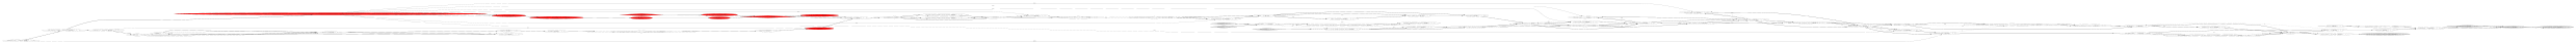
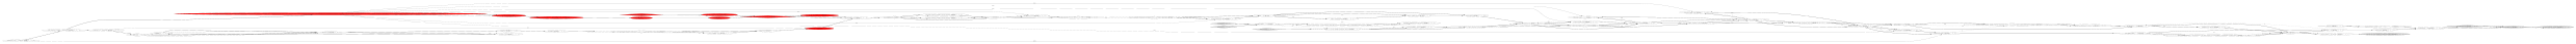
  digraph {
    fontname="IBM Plex Mono"
    rankdir=LR
    node [fillcolor=white fontname="IBM Plex Mono" shape=ellipse style=filled]
    edge [fontname="IBM Plex Mono" style=bold]
    n1 [label="getObjectName() != null@@@18@@@['0', '0', '1']" shape=diamond]
    n2 [label="namingResources != null@@@22@@@['0', '0', '1']" shape=diamond]
    n3 [label="broadcaster.sendNotification(notification)@@@20@@@['0', '0', '1']"]
    n4 [label="Notification notification = new Notification(\"j2ee.object.deleted\",this.getObjectName(),sequenceNumber.getAndIncrement())@@@19@@@['0', '0', '1']"]
    n5 [label="namingResources.destroy()@@@23@@@['0', '0', '1']"]
    n6 [label="instanceListenersLock@@@25@@@['1', '1', '1']" shape=diamond]
    n7 [label="context.clearAttributes()@@@66@@@['1', '0', '0']"]
    n8 [label="context.clearAttributes()@@@37@@@['0', '1', '0']"]
    n9 [label="resourcesStop()@@@38@@@['1', '1', '0']"]
    n10 [label="((Lifecycle)realm).destroy()@@@7@@@['1', '1', '1']"]
    n11 [label="context = null@@@59@@@['1', '1', '0']"]
    n12 [label="instanceListeners = new String((((@@@26@@@['0', '0', '1']"]
    n13 [label="((Lifecycle)logger).destroy()@@@13@@@['1', '1', '1']"]
    n14 [label="((Lifecycle)loader).destroy()@@@16@@@['1', '1', '1']"]
    n15 [label="((Lifecycle)logger).stop()@@@46@@@['1', '1', '0']"]
    n16 [label="(loader != null) && (loader instanceof Lifecycle)@@@15@@@['0', '0', '1']" shape=diamond]
    n17 [label="((Lifecycle)loader).stop()@@@49@@@['1', '1', '0']"]
    n18 [label="{unbindThread(oldCCL)}@@@52@@@['1', '1', '0']"]
    n19 [label="((Lifecycle)cluster).stop()@@@43@@@['1', '1', '0']"]
    n20 [label="((Lifecycle)cluster).destroy()@@@10@@@['1', '1', '1']"]
    n21 [label="(logger != null) && (logger instanceof Lifecycle)@@@12@@@['0', '0', '1']" shape=diamond]
    n22 [label="this.getObjectName() != null@@@55@@@['1', '1', '0']" shape=diamond]
    n23 [label="ClassLoader old = bindThread()@@@11@@@['0', '1', '0']"]
    n24 [label="int i = 0@@@13@@@['0', '1', '0']"]
    n25 [fillcolor=red label="{unbindThread(old)}@@@25@@@['0', '1', '0']"]
    n26 [label="i++@@@15@@@['0', '1', '0']"]
    n27 [label="i < children.length@@@14@@@['0', '1', '0']" shape=diamond]
    n28 [label="setCharsetMapper(null)@@@28@@@['1', '1', '0']"]
    n29 [label="manager != null && manager instanceof Lifecycle && ((Lifecycle)manager).getState().isAvailable()@@@20@@@['0', '1', '0']" shape=diamond]
+   n30 [label="((Lifecycle)manager).stop()@@@21@@@['0', '1', '0']"]
    n31 [label="listenerStop()@@@23@@@['0', '1', '0']"]
    n32 [label="ClassLoader oldCCL = bindThread()@@@8@@@['1', '1', '0']"]
    n33 [label="final Container(( children = findChildren()@@@10@@@['1', '1', '0']"]
    n34 [fillcolor=red label="RunnableWithLifecycleException stop = new RunnableWithLifecycleException(){@Override public void run(){ClassLoader old = bindThread()try {for (int i = 0 i < children.length i++){try {children(i(.stop()}catch (LifecycleException e) }filterStop()threadStop()if (manager != null && manager instanceof Lifecycle && ((Lifecycle)manager).getState().isAvailable()) {try {((Lifecycle)manager).stop()}catch (LifecycleException e) }listenerStop()}{unbindThread(old)}}}@@@11@@@['1', '0', '0']"]
    n35 [label="log.isDebugEnabled()@@@29@@@['1', '1', '0']" shape=diamond]
    n36 [label="log.debug(\"Processing standard container shutdown\")@@@58@@@['1', '0', '0']"]
    n37 [label="log.debug(\"Processing standard container shutdown\")@@@29@@@['0', '1', '0']"]
    n38 [label="namingResources != null@@@30@@@['1', '1', '0']" shape=diamond]
    n39 [fillcolor=red label="t.start()@@@47@@@['1', '0', '0']"]
    n40 [fillcolor=red label="t.join()@@@49@@@['1', '0', '0']"]
    n41 [fillcolor=red label="stop.getLifecycleException() != null@@@54@@@['1', '0', '0']" shape=diamond]
    n42 [fillcolor=red label="Thread t = new Thread(stop)@@@45@@@['1', '0', '0']"]
    n43 [fillcolor=red label="t.setName(\"stop children - \" + getObjectName().toString())@@@46@@@['1', '0', '0']"]
    n44 [label="context != null@@@37@@@['1', '1', '0']" shape=diamond]
    n45 [fillcolor=lightgray label="destroyInternal['0', '0', '1']" shape=diamond]
    n46 [label="(manager != null) && (manager instanceof Lifecycle)@@@3@@@['0', '0', '1']" shape=diamond]
    n47 [label="(realm != null) && (realm instanceof Lifecycle)@@@6@@@['0', '0', '1']" shape=diamond]
    n48 [label="((Lifecycle)manager).destroy()@@@4@@@['0', '0', '1']"]
    n49 [label="(cluster != null) && (cluster instanceof Lifecycle)@@@9@@@['0', '0', '1']" shape=diamond]
    n50 [label="((Lifecycle)realm).stop()@@@40@@@['1', '1', '0']"]
    n51 [fillcolor=lightgray label="stopInternal['0', '1', '0']" shape=diamond]
    n52 [label="this.getObjectName() != null@@@3@@@['1', '1', '0']" shape=diamond]
    n53 [label="broadcaster.sendNotification(notification)@@@5@@@['1', '1', '0']"]
    n54 [label="Notification notification = new Notification(\"j2ee.state.stopping\",this.getObjectName(),sequenceNumber.getAndIncrement())@@@4@@@['1', '1', '0']"]
    n55 [label="((Lifecycle)pipeline).stop()@@@35@@@['1', '1', '0']"]
    n56 [label="namingResources.stop()@@@31@@@['1', '1', '0']"]
    n57 [label="children(i(.stop()@@@16@@@['0', '1', '0']"]
    n58 [label="fireLifecycleEvent(Lifecycle.CONFIGURE_STOP_EVENT,null)@@@33@@@['1', '1', '0']"]
    n59 [fillcolor=lightgray label="super.edu.fdu.CPPDG.tinypdg.pe.ExpressionInfo@549942@@@28@@@['0', '0', '1']"]
    n60 [label="filterStop()@@@18@@@['0', '1', '0']"]
    n61 [label="threadStop()@@@19@@@['0', '1', '0']"]
    n62 [label="resetContext()@@@61@@@['1', '1', '0']"]
    n63 [label="instanceManager = null@@@66@@@['1', '1', '0']"]
    n64 [fillcolor=lightgray label="log.isDebugEnabled()@@@96@@@['1', '0', '0']" shape=diamond]
    n65 [fillcolor=lightgray label="log.isDebugEnabled()@@@67@@@['1', '1', '0']" shape=diamond]
    n66 [fillcolor=red label="throw new LifecycleException(e)@@@52@@@['1', '0', '0']"]
    n67 [fillcolor=red label="throw stop.getLifecycleException()@@@55@@@['1', '0', '0']"]
    n68 [label="Notification notification = new Notification(\"j2ee.state.stopped\",this.getObjectName(),sequenceNumber.getAndIncrement())@@@56@@@['1', '1', '0']"]
    n69 [fillcolor=lightgray label="log.debug(\"Stopping complete\")@@@67@@@['0', '1', '0']"]
    n70 [label="Exception ex@@@63@@@['1', '1', '0']" shape=diamond]
    n71 [label="log.error(\"Error reseting context \" + this + \" \" + ex,ex)@@@64@@@['1', '1', '0']"]
    n72 [fillcolor=lightgray label="stopInternal['1', '0', '0']" shape=diamond]
    n73 [label="pipeline instanceof Lifecycle && ((Lifecycle)pipeline).getState().isAvailable()@@@34@@@['1', '1', '0']" shape=diamond]
    n74 [fillcolor=red label="InterruptedException e@@@51@@@['1', '0', '0']" shape=diamond]
    n1 -> n2
    n1 -> n3 [label=true style=dotted]
    n1 -> n4
    n1 -> n4 [label=true style=dotted]
    n2 -> n5 [label=true style=dotted]
    n2 -> n5
    n2 -> n6
    n3 -> n2
    n4 -> n3
    n4 -> n3 [label=notification style=solid]
    n5 -> n6
    n6 -> n11
    n6 -> n12 [label=true style=dotted]
    n6 -> n12
    n7 -> n8
    n8 -> n9
    n9 -> n10
    n10 -> n20
    n10 -> n49
    n10 -> n50 [label=true style=dotted]
    n10 -> n50
    n11 -> n2 [label=0 style=dashed]
    n11 -> n62
    n12 -> n59
    n13 -> n14
    n13 -> n15
    n13 -> n15 [label=true style=dotted]
    n13 -> n16
    n14 -> n1
    n14 -> n17 [label=true style=dotted]
    n14 -> n17
    n14 -> n18
    n15 -> n13 [label=0 style=dashed]
    n15 -> n14
    n16 -> n1
    n16 -> n14 [label=true style=dotted]
    n16 -> n14
    n17 -> n14 [label=0 style=dashed]
    n17 -> n18
    n18 -> n4 [label=0 style=dashed]
    n18 -> n22
    n19 -> n13
    n19 -> n20 [label=0 style=dashed]
    n20 -> n13
    n20 -> n19 [label=true style=dotted]
    n20 -> n19
    n20 -> n21
    n21 -> n13 [label=true style=dotted]
    n21 -> n13
    n21 -> n16
    n22 -> n6 [label=true style=dotted]
    n22 -> n11
    n22 -> n68 [label=true style=dotted]
    n22 -> n68
    n23 -> n24
    n23 -> n25 [label=old style=solid]
    n24 -> n26 [label=i style=solid]
    n24 -> n27
    n24 -> n27 [label=i style=solid]
    n25 -> n28
    n26 -> n27
    n26 -> n27 [label=i style=solid]
    n27 -> n26 [label=true style=dotted]
    n27 -> n57 [label=true style=dotted]
    n27 -> n57
    n27 -> n60
    n28 -> n35
+   n29 -> n30 [label=true style=dotted]
+   n29 -> n30
    n29 -> n31
+   n30 -> n31
    n31 -> n25
    n32 -> n18 [label=oldCCL style=solid]
    n32 -> n33
    n33 -> n23
    n33 -> n34
    n34 -> n15 [label=stop style=solid]
    n34 -> n17 [label=stop style=solid]
    n34 -> n19 [label=stop style=solid]
    n34 -> n42
    n34 -> n42 [label=stop style=solid]
    n34 -> n50 [label=stop style=solid]
    n34 -> n55 [label=stop style=solid]
    n34 -> n56 [label=stop style=solid]
    n35 -> n36 [label=true style=dotted]
    n35 -> n36
    n35 -> n37
    n35 -> n37 [label=true style=dotted]
    n35 -> n38
    n36 -> n38
    n37 -> n38
    n38 -> n56 [label=true style=dotted]
    n38 -> n56
    n38 -> n58
    n39 -> n40
    n40 -> n41
    n41 -> n28
    n41 -> n67 [label=true style=dotted]
    n41 -> n67
    n42 -> n43
    n43 -> n39
    n44 -> n7 [label=true style=dotted]
    n44 -> n7
    n44 -> n8
    n44 -> n8 [label=true style=dotted]
    n44 -> n9
    n45 -> n46
    n46 -> n47
    n46 -> n48
    n46 -> n48 [label=true style=dotted]
    n47 -> n10 [label=true style=dotted]
    n47 -> n10
    n47 -> n49
    n48 -> n47
    n49 -> n20 [label=true style=dotted]
    n49 -> n20
    n49 -> n21
    n50 -> n10 [label=old style=dashed]
    n50 -> n20
    n51 -> n52
    n52 -> n46 [label=0 style=dashed]
    n52 -> n53 [label=true style=dotted]
    n52 -> n54
    n52 -> n54 [label=true style=dotted]
    n54 -> n53
    n54 -> n53 [label=notification style=solid]
    n55 -> n44
    n56 -> n58
    n57 -> n26
    n58 -> n73
    n60 -> n61
    n61 -> n29
    n62 -> n63
    n63 -> n64
    n63 -> n65
    n64 -> n65
    n64 -> n65 [label=true style=dotted]
    n65 -> n69
    n65 -> n69 [label=true style=dotted]
    n66 -> n41
    n67 -> n28
    n68 -> n6 [label=notification style=solid]
    n68 -> n6
    n70 -> n71 [label=true style=dotted]
    n70 -> n71
    n71 -> n63
    n72 -> n52
    n73 -> n44
    n73 -> n55
    n73 -> n55 [label=true style=dotted]
    n74 -> n66
    n74 -> n66 [label=true style=dotted]
  }
